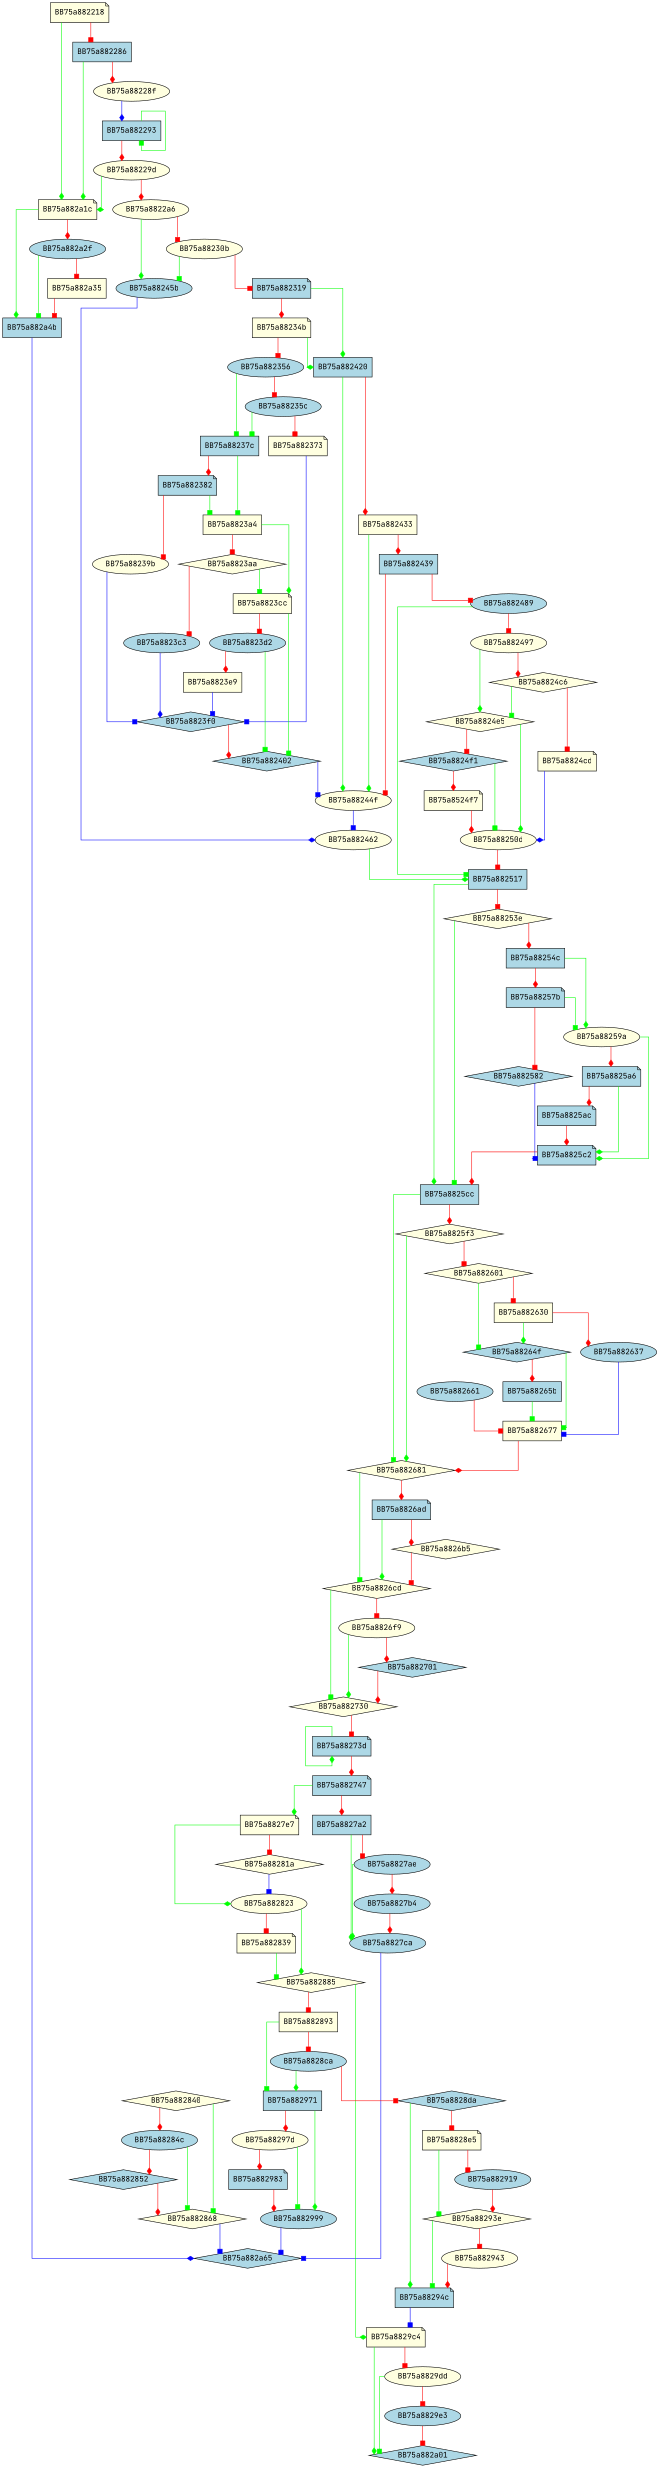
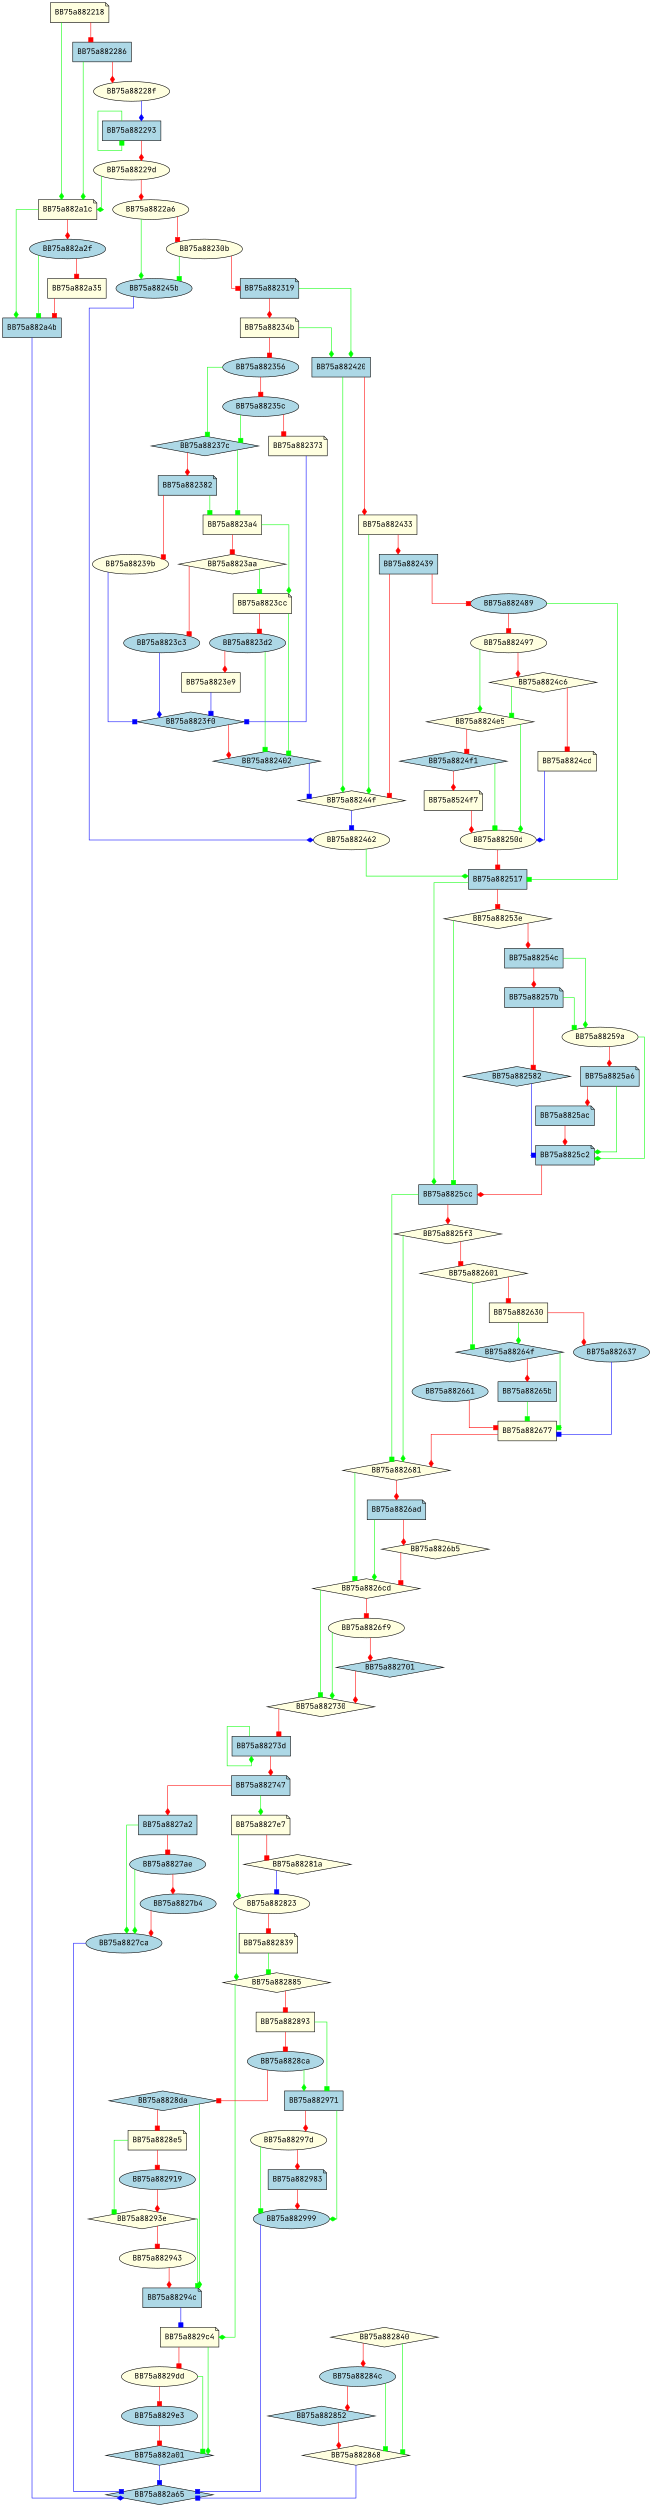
  digraph {
    fontname="JetBrains Mono"
    splines=ortho
    node [fillcolor=lightblue fontname="JetBrains Mono" shape=ellipse style=filled]
    edge [arrowhead=box color=red fontname="JetBrains Mono"]
    BB75a882218 [fillcolor=lightyellow shape=note]
    BB75a882a1c [fillcolor=lightyellow shape=note]
    BB75a882286 [shape=box]
    BB75a882a4b [shape=box]
    BB75a882a2f
    BB75a88228f [fillcolor=lightyellow]
    BB75a882a65 [shape=diamond]
    BB75a882a35 [fillcolor=lightyellow shape=box]
    BB75a882293 [shape=box]
    BB75a88229d [fillcolor=lightyellow]
    BB75a8822a6 [fillcolor=lightyellow]
    BB75a88245b
    BB75a88230b [fillcolor=lightyellow]
    BB75a882462 [fillcolor=lightyellow]
    BB75a882319 [shape=note]
    BB75a882517 [shape=box]
    BB75a882420 [shape=box]
    BB75a88234b [fillcolor=lightyellow shape=note]
-   BB75a88244f [fillcolor=lightyellow]
+   BB75a88244f [fillcolor=lightyellow shape=diamond]
    BB75a882433 [fillcolor=lightyellow shape=box]
    BB75a882356
    BB75a882439 [shape=box]
-   BB75a88237c [shape=box]
+   BB75a88237c [shape=diamond]
    BB75a88235c
    BB75a8823a4 [fillcolor=lightyellow shape=box]
    BB75a882382 [shape=note]
    BB75a882373 [fillcolor=lightyellow shape=note]
    BB75a8823cc [fillcolor=lightyellow shape=note]
    BB75a8823aa [fillcolor=lightyellow shape=diamond]
    BB75a88239b [fillcolor=lightyellow]
    BB75a8823f0 [shape=diamond]
    BB75a882402 [shape=diamond]
    BB75a8823d2
    BB75a8823c3
    BB75a8823e9 [fillcolor=lightyellow shape=box]
    BB75a882489
    BB75a8825cc [shape=box]
    BB75a88253e [fillcolor=lightyellow shape=diamond]
    BB75a882497 [fillcolor=lightyellow]
    BB75a882681 [fillcolor=lightyellow shape=diamond]
    BB75a8825f3 [fillcolor=lightyellow shape=diamond]
    BB75a88254c [shape=box]
    BB75a8824e5 [fillcolor=lightyellow shape=diamond]
    BB75a8824c6 [fillcolor=lightyellow shape=diamond]
    BB75a88250d [fillcolor=lightyellow]
    BB75a8824f1 [shape=diamond]
    BB75a8824cd [fillcolor=lightyellow shape=note]
    n48 [fillcolor=lightyellow label=BB75a8524f7 shape=note]
    BB75a8826cd [fillcolor=lightyellow shape=diamond]
    BB75a8826ad [shape=note]
    BB75a882601 [fillcolor=lightyellow shape=diamond]
    BB75a88259a [fillcolor=lightyellow]
    BB75a88257b [shape=note]
    BB75a8825c2 [shape=note]
    BB75a8825a6 [shape=note]
    BB75a882582 [shape=diamond]
    BB75a8825ac [shape=note]
    BB75a882730 [fillcolor=lightyellow shape=diamond]
    BB75a8826f9 [fillcolor=lightyellow]
    BB75a8826b5 [fillcolor=lightyellow shape=diamond]
    BB75a88264f [shape=diamond]
    BB75a882630 [fillcolor=lightyellow shape=box]
    BB75a882677 [fillcolor=lightyellow shape=box]
    BB75a88265b [shape=box]
    BB75a882637
    BB75a882661
-   BB75a88273d [shape=note]
+   BB75a88273d [shape=box]
    BB75a882701 [shape=diamond]
    BB75a882747 [shape=note]
    BB75a8827e7 [fillcolor=lightyellow shape=note]
    BB75a8827a2 [shape=box]
    BB75a882823 [fillcolor=lightyellow]
    BB75a88281a [fillcolor=lightyellow shape=diamond]
    BB75a8827ca
    BB75a8827ae
    BB75a882885 [fillcolor=lightyellow shape=diamond]
    BB75a882839 [fillcolor=lightyellow shape=note]
    BB75a8827b4
    BB75a8829c4 [fillcolor=lightyellow shape=note]
    BB75a882893 [fillcolor=lightyellow shape=box]
    BB75a882a01 [shape=diamond]
    BB75a8829dd [fillcolor=lightyellow]
    BB75a882971 [shape=box]
    BB75a8828ca
    BB75a882840 [fillcolor=lightyellow shape=diamond]
    BB75a882868 [fillcolor=lightyellow shape=diamond]
    BB75a88284c
    BB75a882852 [shape=diamond]
    BB75a8829e3
    BB75a882999
    BB75a88297d [fillcolor=lightyellow]
    BB75a8828da [shape=diamond]
    BB75a882983 [shape=note]
    BB75a88294c [shape=note]
    BB75a8828e5 [fillcolor=lightyellow shape=note]
    BB75a88293e [fillcolor=lightyellow shape=diamond]
    BB75a882919
    BB75a882943 [fillcolor=lightyellow]
    BB75a882218 -> BB75a882a1c [arrowhead=diamond color=green]
    BB75a882218 -> BB75a882286
    BB75a882a1c -> BB75a882a4b [arrowhead=diamond color=green]
    BB75a882a1c -> BB75a882a2f [arrowhead=diamond]
    BB75a882286 -> BB75a882a1c [arrowhead=diamond color=green]
    BB75a882286 -> BB75a88228f [arrowhead=diamond]
    BB75a882a4b -> BB75a882a65 [arrowhead=diamond color=blue]
    BB75a882a2f -> BB75a882a4b [color=green]
    BB75a882a2f -> BB75a882a35
    BB75a88228f -> BB75a882293 [arrowhead=diamond color=blue]
    BB75a882a35 -> BB75a882a4b
    BB75a882293 -> BB75a882293 [color=green]
    BB75a882293 -> BB75a88229d [arrowhead=diamond]
    BB75a88229d -> BB75a882a1c [arrowhead=diamond color=green]
    BB75a88229d -> BB75a8822a6 [arrowhead=diamond]
    BB75a8822a6 -> BB75a88245b [arrowhead=diamond color=green]
    BB75a8822a6 -> BB75a88230b
    BB75a88245b -> BB75a882462 [arrowhead=diamond color=blue]
    BB75a88230b -> BB75a88245b [color=green]
    BB75a88230b -> BB75a882319
    BB75a882462 -> BB75a882517 [arrowhead=diamond color=green]
    BB75a882319 -> BB75a882420 [arrowhead=diamond color=green]
    BB75a882319 -> BB75a88234b [arrowhead=diamond]
    BB75a882517 -> BB75a8825cc [arrowhead=diamond color=green]
    BB75a882517 -> BB75a88253e
    BB75a882420 -> BB75a88244f [arrowhead=diamond color=green]
    BB75a882420 -> BB75a882433 [arrowhead=diamond]
    BB75a88234b -> BB75a882420 [arrowhead=diamond color=green]
    BB75a88234b -> BB75a882356
    BB75a88244f -> BB75a882462 [color=blue]
    BB75a882433 -> BB75a88244f [arrowhead=diamond color=green]
    BB75a882433 -> BB75a882439 [arrowhead=diamond]
    BB75a882356 -> BB75a88237c [color=green]
    BB75a882356 -> BB75a88235c
    BB75a882439 -> BB75a88244f
    BB75a882439 -> BB75a882489
    BB75a88237c -> BB75a8823a4 [color=green]
    BB75a88237c -> BB75a882382 [arrowhead=diamond]
    BB75a88235c -> BB75a88237c [color=green]
    BB75a88235c -> BB75a882373
    BB75a8823a4 -> BB75a8823cc [arrowhead=diamond color=green]
    BB75a8823a4 -> BB75a8823aa
    BB75a882382 -> BB75a8823a4 [color=green]
    BB75a882382 -> BB75a88239b
    BB75a882373 -> BB75a8823f0 [color=blue]
    BB75a8823cc -> BB75a882402 [color=green]
    BB75a8823cc -> BB75a8823d2
    BB75a8823aa -> BB75a8823cc [color=green]
    BB75a8823aa -> BB75a8823c3
    BB75a88239b -> BB75a8823f0 [color=blue]
    BB75a8823f0 -> BB75a882402 [arrowhead=diamond]
    BB75a882402 -> BB75a88244f [color=blue]
    BB75a8823d2 -> BB75a882402 [color=green]
    BB75a8823d2 -> BB75a8823e9 [arrowhead=diamond]
    BB75a8823c3 -> BB75a8823f0 [arrowhead=diamond color=blue]
    BB75a8823e9 -> BB75a8823f0 [color=blue]
    BB75a882489 -> BB75a882517 [color=green]
    BB75a882489 -> BB75a882497
    BB75a8825cc -> BB75a882681 [color=green]
    BB75a8825cc -> BB75a8825f3 [arrowhead=diamond]
    BB75a88253e -> BB75a8825cc [color=green]
    BB75a88253e -> BB75a88254c [arrowhead=diamond]
    BB75a882497 -> BB75a8824e5 [arrowhead=diamond color=green]
    BB75a882497 -> BB75a8824c6 [arrowhead=diamond]
    BB75a882681 -> BB75a8826cd [color=green]
    BB75a882681 -> BB75a8826ad [arrowhead=diamond]
    BB75a8825f3 -> BB75a882681 [arrowhead=diamond color=green]
    BB75a8825f3 -> BB75a882601
    BB75a88254c -> BB75a88259a [arrowhead=diamond color=green]
    BB75a88254c -> BB75a88257b [arrowhead=diamond]
    BB75a8824e5 -> BB75a88250d [arrowhead=diamond color=green]
    BB75a8824e5 -> BB75a8824f1
    BB75a8824c6 -> BB75a8824e5 [color=green]
    BB75a8824c6 -> BB75a8824cd
    BB75a88250d -> BB75a882517
    BB75a8824f1 -> BB75a88250d [color=green]
    BB75a8824f1 -> n48 [arrowhead=diamond]
    BB75a8824cd -> BB75a88250d [arrowhead=diamond color=blue]
    n48 -> BB75a88250d [arrowhead=diamond]
    BB75a8826cd -> BB75a882730 [color=green]
    BB75a8826cd -> BB75a8826f9
    BB75a8826ad -> BB75a8826cd [arrowhead=diamond color=green]
    BB75a8826ad -> BB75a8826b5 [arrowhead=diamond]
    BB75a882601 -> BB75a88264f [color=green]
    BB75a882601 -> BB75a882630
    BB75a88259a -> BB75a8825c2 [arrowhead=diamond color=green]
    BB75a88259a -> BB75a8825a6 [arrowhead=diamond]
    BB75a88257b -> BB75a88259a [color=green]
    BB75a88257b -> BB75a882582
    BB75a8825c2 -> BB75a8825cc [arrowhead=diamond]
    BB75a8825a6 -> BB75a8825c2 [arrowhead=diamond color=green]
    BB75a8825a6 -> BB75a8825ac [arrowhead=diamond]
    BB75a882582 -> BB75a8825c2 [color=blue]
    BB75a8825ac -> BB75a8825c2 [arrowhead=diamond]
    BB75a882730 -> BB75a88273d
    BB75a8826f9 -> BB75a882730 [arrowhead=diamond color=green]
    BB75a8826f9 -> BB75a882701 [arrowhead=diamond]
    BB75a8826b5 -> BB75a8826cd
    BB75a88264f -> BB75a882677 [color=green]
    BB75a88264f -> BB75a88265b [arrowhead=diamond]
    BB75a882630 -> BB75a88264f [arrowhead=diamond color=green]
    BB75a882630 -> BB75a882637 [arrowhead=diamond]
    BB75a882677 -> BB75a882681 [arrowhead=diamond]
    BB75a88265b -> BB75a882677 [color=green]
    BB75a882637 -> BB75a882677 [color=blue]
    BB75a882661 -> BB75a882677
    BB75a88273d -> BB75a88273d [arrowhead=diamond color=green]
    BB75a88273d -> BB75a882747 [arrowhead=diamond]
    BB75a882701 -> BB75a882730 [arrowhead=diamond]
    BB75a882747 -> BB75a8827e7 [arrowhead=diamond color=green]
    BB75a882747 -> BB75a8827a2 [arrowhead=diamond]
    BB75a8827e7 -> BB75a882823 [arrowhead=diamond color=green]
    BB75a8827e7 -> BB75a88281a
    BB75a8827a2 -> BB75a8827ca [arrowhead=diamond color=green]
    BB75a8827a2 -> BB75a8827ae
    BB75a882823 -> BB75a882885 [arrowhead=diamond color=green]
    BB75a882823 -> BB75a882839
    BB75a88281a -> BB75a882823 [color=blue]
    BB75a8827ca -> BB75a882a65 [color=blue]
    BB75a8827ae -> BB75a8827ca [arrowhead=diamond color=green]
    BB75a8827ae -> BB75a8827b4 [arrowhead=diamond]
    BB75a882885 -> BB75a8829c4 [arrowhead=diamond color=green]
    BB75a882885 -> BB75a882893
    BB75a882839 -> BB75a882885 [color=green]
    BB75a8827b4 -> BB75a8827ca [arrowhead=diamond]
    BB75a8829c4 -> BB75a882a01 [arrowhead=diamond color=green]
    BB75a8829c4 -> BB75a8829dd
    BB75a882893 -> BB75a882971 [color=green]
    BB75a882893 -> BB75a8828ca
+   BB75a882a01 -> BB75a882a65 [color=blue]
    BB75a8829dd -> BB75a882a01 [color=green]
    BB75a8829dd -> BB75a8829e3
    BB75a882971 -> BB75a882999 [arrowhead=diamond color=green]
    BB75a882971 -> BB75a88297d [arrowhead=diamond]
    BB75a8828ca -> BB75a882971 [arrowhead=diamond color=green]
    BB75a8828ca -> BB75a8828da
    BB75a882840 -> BB75a882868 [color=green]
    BB75a882840 -> BB75a88284c [arrowhead=diamond]
    BB75a882868 -> BB75a882a65 [color=blue]
    BB75a88284c -> BB75a882868 [color=green]
    BB75a88284c -> BB75a882852 [arrowhead=diamond]
    BB75a882852 -> BB75a882868 [arrowhead=diamond]
    BB75a8829e3 -> BB75a882a01
    BB75a882999 -> BB75a882a65 [color=blue]
    BB75a88297d -> BB75a882999 [color=green]
    BB75a88297d -> BB75a882983 [arrowhead=diamond]
    BB75a8828da -> BB75a88294c [arrowhead=diamond color=green]
    BB75a8828da -> BB75a8828e5
    BB75a882983 -> BB75a882999 [arrowhead=diamond]
    BB75a88294c -> BB75a8829c4 [color=blue]
    BB75a8828e5 -> BB75a88293e [color=green]
    BB75a8828e5 -> BB75a882919
    BB75a88293e -> BB75a88294c [color=green]
    BB75a88293e -> BB75a882943
    BB75a882919 -> BB75a88293e [arrowhead=diamond]
    BB75a882943 -> BB75a88294c [arrowhead=diamond]
  }
